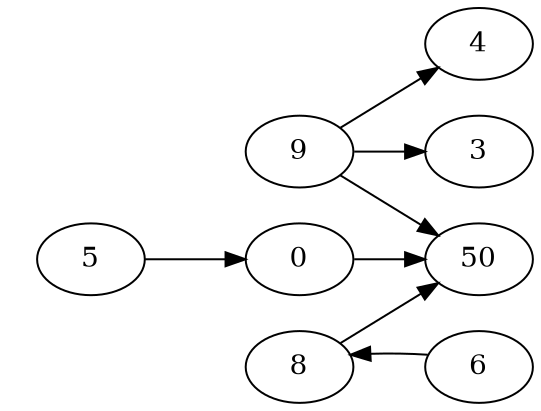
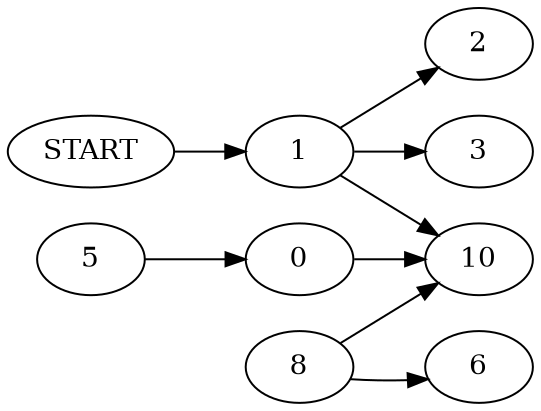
  digraph {
    rankdir=LR
-   1 [label=9]
-   2 [label=4]
+   n1 [label=START]
+   1
+   2
    3
-   10 [label=50]
+   10
    n6 [label=0]
    5
    6
    8
+   n1 -> 1
    1 -> 2
    1 -> 3
    1 -> 10
    n6 -> 10
    5 -> n6
-   6 -> 8
+   8 -> 6
    8 -> 10
  }
